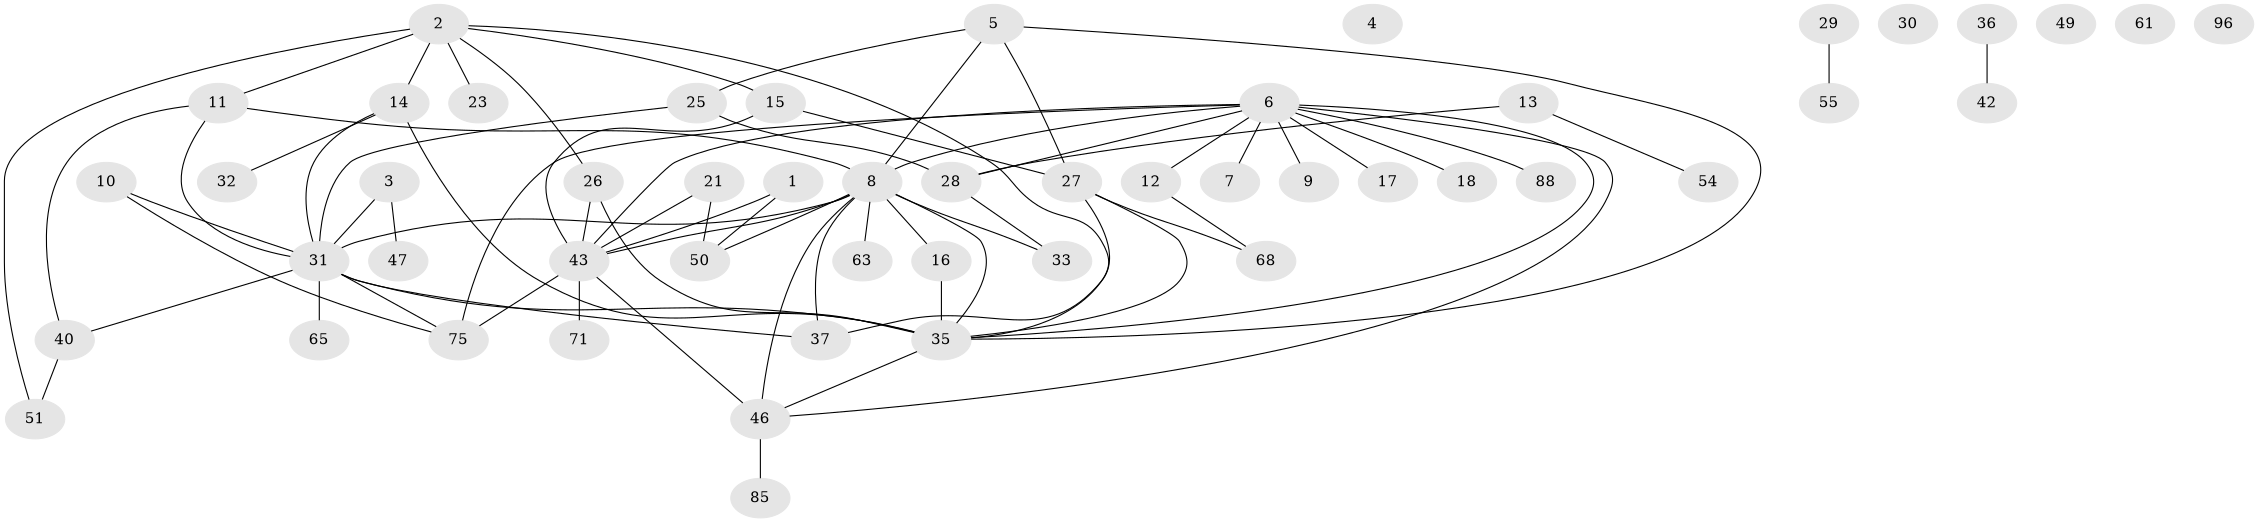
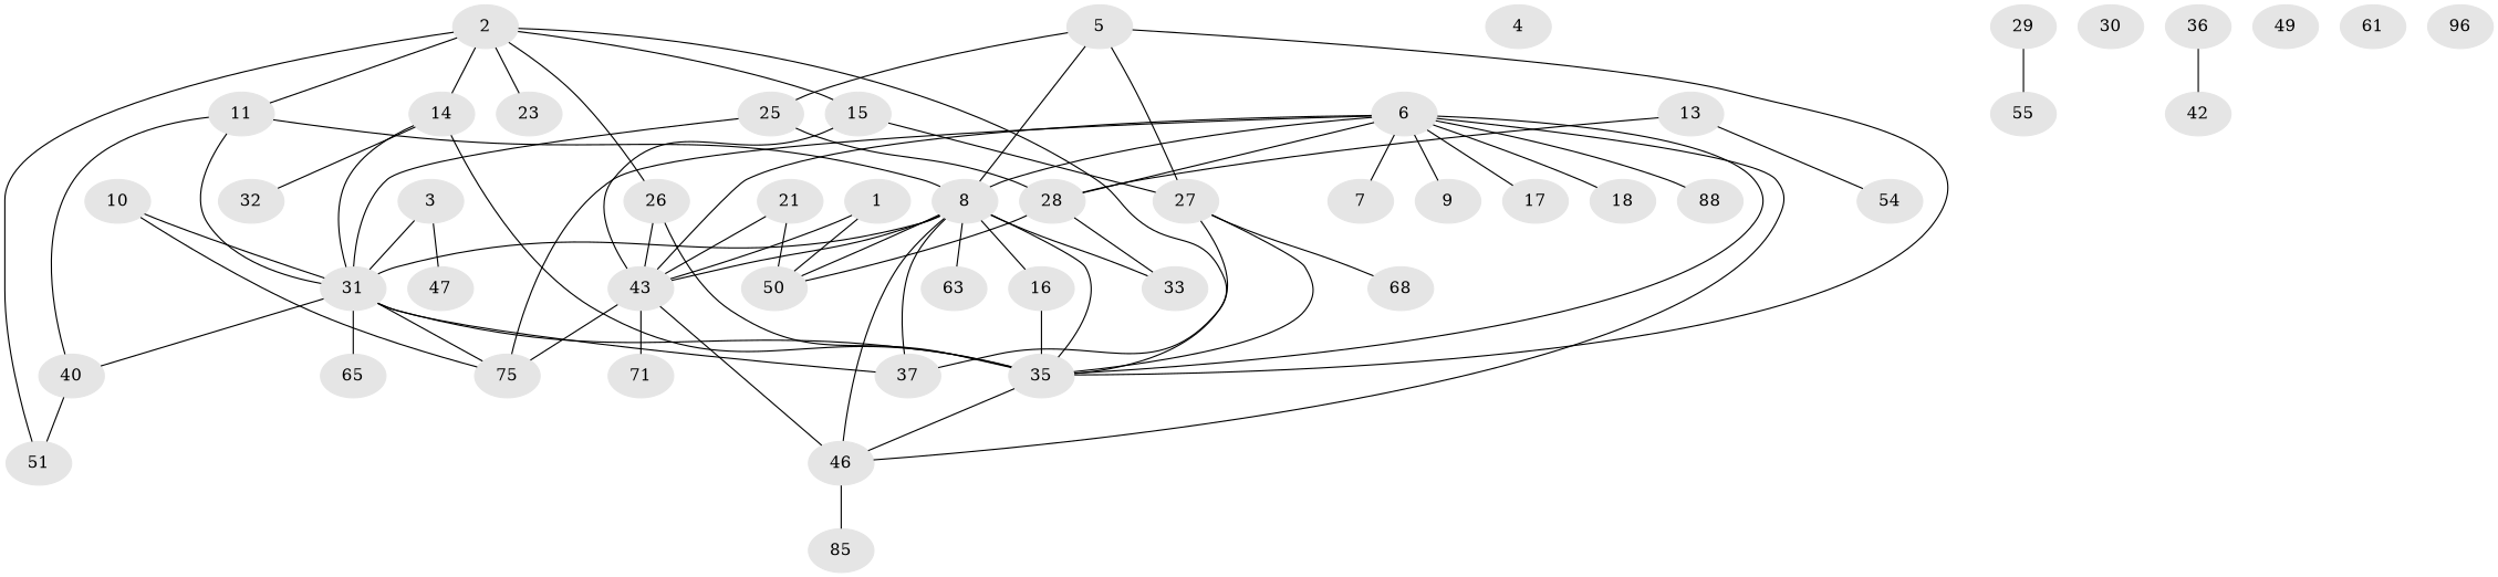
  graph {
    node [color=gray90 style=filled]
    43 [super="+84+66"]
    46 [super="+80"]
    75
    71
    1
    50 [super="+72"]
    2 [super="+59+60+74"]
    11
    14 [super="+92+38+20+76"]
    15
    23
    26 [super="+99"]
    35 [super="+78+44"]
    51
    8 [super="+64+52"]
    31 [super="+53+39+98"]
    16 [super="+87"]
    33
    37
    63
    40
    32
    27 [super="+41+90"]
    3 [super="+73+19"]
    47
    65
    4 [super="+79+62"]
    5 [super="+24"]
    25 [super="+67"]
    28 [super="+48"]
    68
    6 [super="+56+86"]
    7
    9 [super="+69"]
-   12
    17
    18 [super="+45"]
    88
    85
    10 [super="+70"]
    13
    54 [super="+81"]
    21
    29
    55
    30
    36
    42
    49
    61
    96
    43 -- 46
    43 -- 75
    43 -- 71
    46 -- 85
    1 -- 43
    1 -- 50
    2 -- 11
    2 -- 14 [weight=2]
    2 -- 15
    2 -- 23
    2 -- 26
    2 -- 35
    2 -- 51
    11 -- 8
    11 -- 31
    11 -- 40
    14 -- 35
    14 -- 31
    14 -- 32
    15 -- 43
    15 -- 27
    26 -- 43
    26 -- 35
    35 -- 46
    8 -- 43
    8 -- 46 [weight=2]
    8 -- 50
    8 -- 35
    8 -- 31 [weight=2]
    8 -- 16
    8 -- 33
    8 -- 37
    8 -- 63
    31 -- 75
    31 -- 35 [weight=2]
    31 -- 37
    31 -- 40
    31 -- 65
    16 -- 35
    40 -- 51
    27 -- 35
    27 -- 37
    27 -- 68
    3 -- 31
    3 -- 47
    5 -- 35
    5 -- 8
    5 -- 27
    5 -- 25
    25 -- 31
    25 -- 28
+   28 -- 50
    28 -- 33
    6 -- 43
    6 -- 46
    6 -- 75
    6 -- 35
    6 -- 8
    6 -- 28
    6 -- 7
    6 -- 9
-   6 -- 12
    6 -- 17
    6 -- 18
    6 -- 88
-   12 -- 68
    10 -- 75
    10 -- 31
    13 -- 28
    13 -- 54
    21 -- 43
    21 -- 50
    29 -- 55
    36 -- 42
  }
